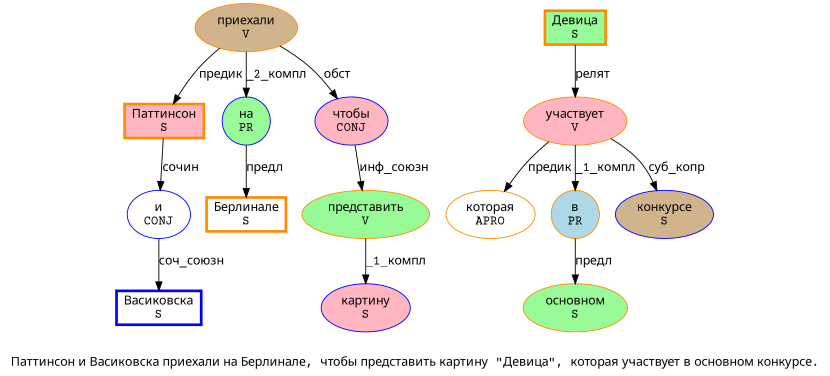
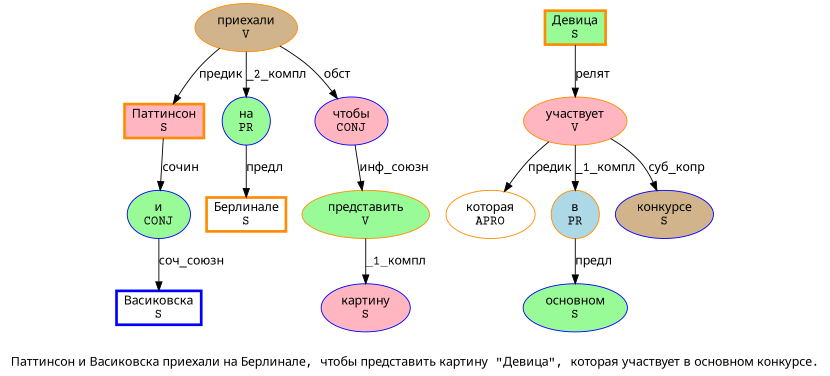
  digraph {
    fontname="Courier Prime"
    label="Паттинсон и Васиковска приехали на Берлинале, чтобы представить картину \"Девица\", которая участвует в основном конкурсе."
    node [color=darkorange fillcolor=palegreen fontname="Courier Prime" penwidth=1 shape=ellipse style=filled]
    edge [fontname="Courier Prime"]
    n1 [fillcolor=lightpink label="Паттинсон\nS" penwidth=3 shape=box]
-   n2 [color=blue fillcolor=white label="и\nCONJ"]
+   n2 [color=blue label="и\nCONJ"]
    n3 [color=blue fillcolor=white label="Васиковска\nS" penwidth=3 shape=box]
    n4 [fillcolor=tan label="приехали\nV"]
    n5 [color=blue label="на\nPR"]
    n6 [color=blue fillcolor=lightpink label="чтобы\nCONJ"]
    n7 [fillcolor=white label="Берлинале\nS" penwidth=3 shape=box]
    n8 [label="представить\nV"]
    n9 [color=blue fillcolor=lightpink label="картину\nS"]
    n10 [label="Девица\nS" penwidth=3 shape=box]
    n11 [fillcolor=lightpink label="участвует\nV"]
    n12 [fillcolor=white label="которая\nAPRO"]
    n13 [fillcolor=lightblue label="в\nPR"]
    n14 [color=blue fillcolor=tan label="конкурсе\nS"]
-   n15 [label="основном\nS"]
+   n15 [color=blue label="основном\nS"]
    n1 -> n2 [label="сочин"]
    n2 -> n3 [label="соч_союзн"]
    n4 -> n1 [label="предик"]
    n4 -> n5 [label="_2_компл"]
    n4 -> n6 [label="обст"]
    n5 -> n7 [label="предл"]
    n6 -> n8 [label="инф_союзн"]
    n8 -> n9 [label="_1_компл"]
    n10 -> n11 [label="релят"]
    n11 -> n12 [label="предик"]
    n11 -> n13 [label="_1_компл"]
    n11 -> n14 [label="суб_копр"]
    n13 -> n15 [label="предл"]
  }
